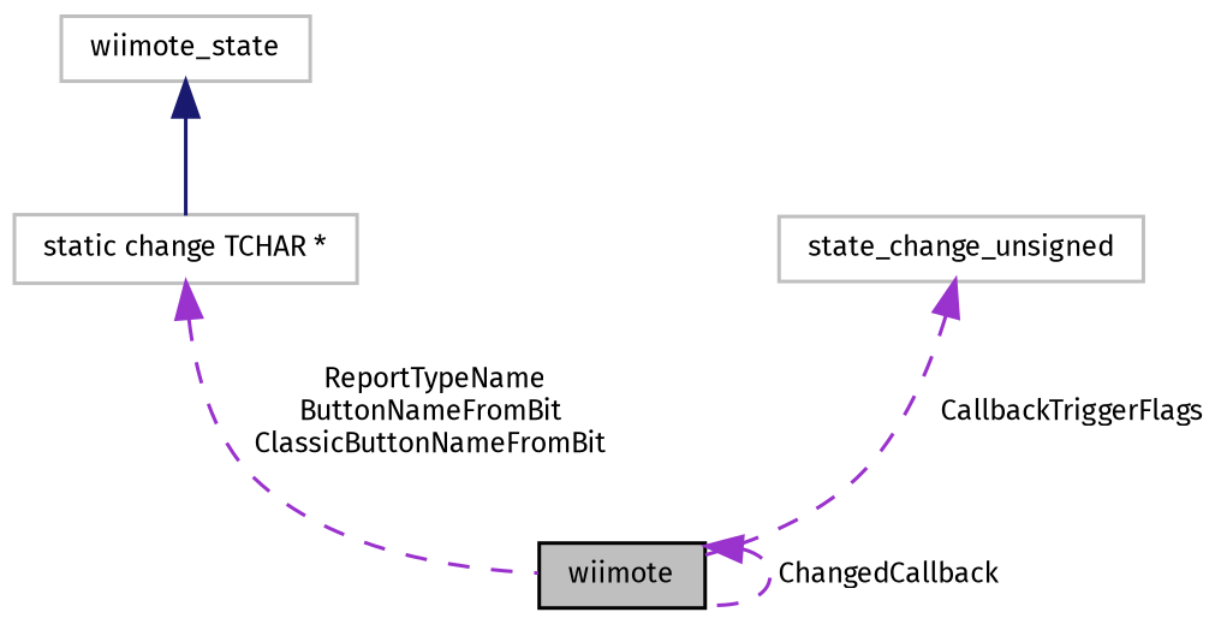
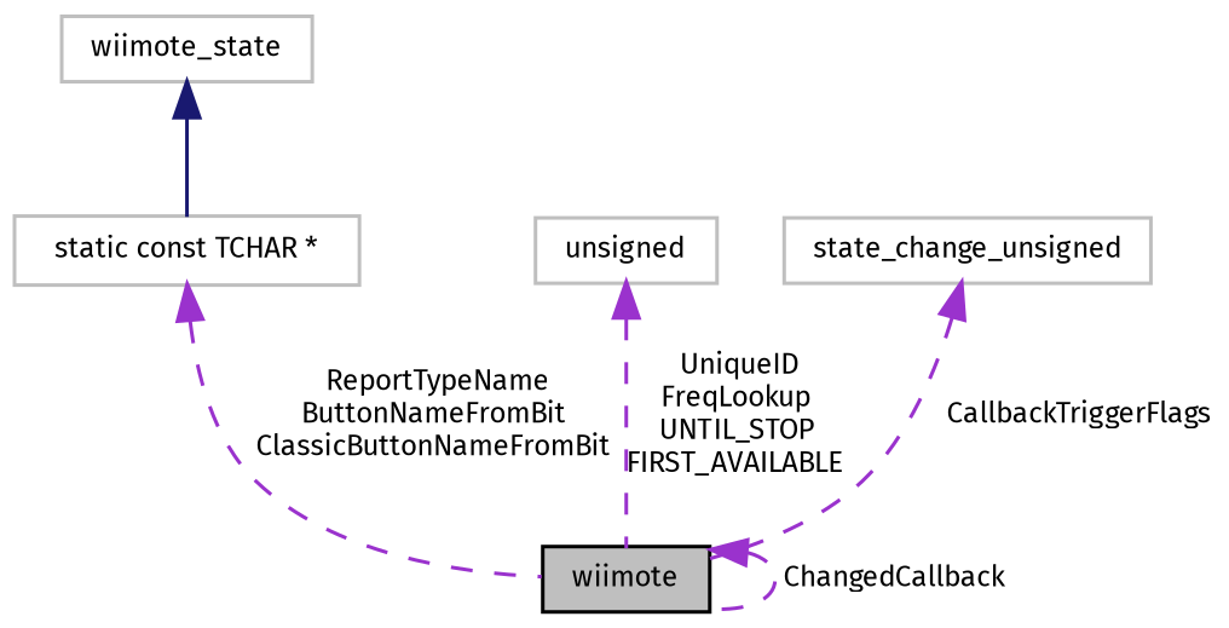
  digraph {
    fontname="Fira Sans"
    node [color=grey75 fontname="Fira Sans" fontsize=8 shape=record]
    edge [color=darkorchid3 dir=back fontname="Fira Sans" fontsize=8 labelfontname="FreeSans.ttf" labelfontsize=8 style=dashed]
    n1 [color=black fillcolor=grey75 fontcolor=black height=0.2 label=wiimote style=filled width=0.4]
    n2 [height=0.2 label=wiimote_state width=0.4]
-   n3 [height=0.2 label="static change TCHAR *" width=0.4]
+   n3 [height=0.2 label="static const TCHAR *" width=0.4]
+   n4 [height=0.2 label=unsigned width=0.4]
    n5 [height=0.2 label=state_change_unsigned width=0.4]
    n1 -> n1 [label=" ChangedCallback"]
    n2 -> n3 [color=midnightblue style=solid]
    n3 -> n1 [label=" ReportTypeName\nButtonNameFromBit\nClassicButtonNameFromBit"]
+   n4 -> n1 [label=" UniqueID\nFreqLookup\nUNTIL_STOP\nFIRST_AVAILABLE"]
    n5 -> n1 [label=" CallbackTriggerFlags"]
  }
